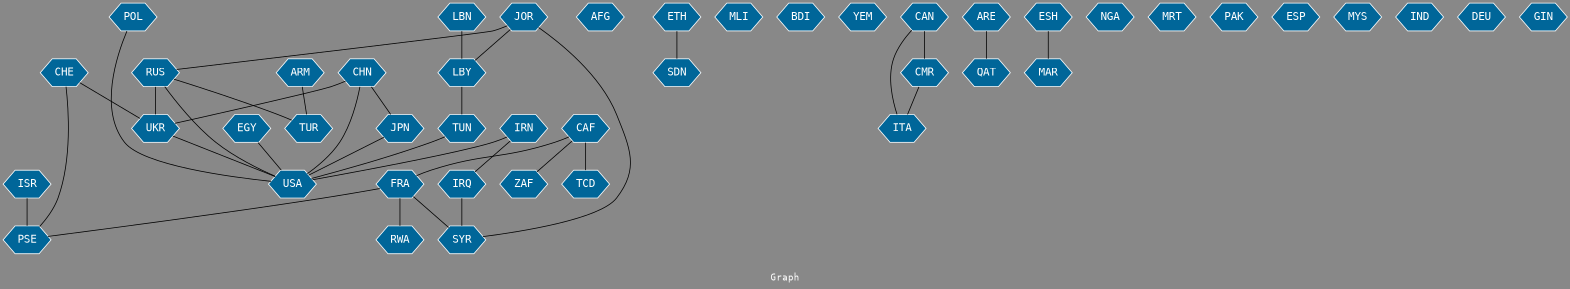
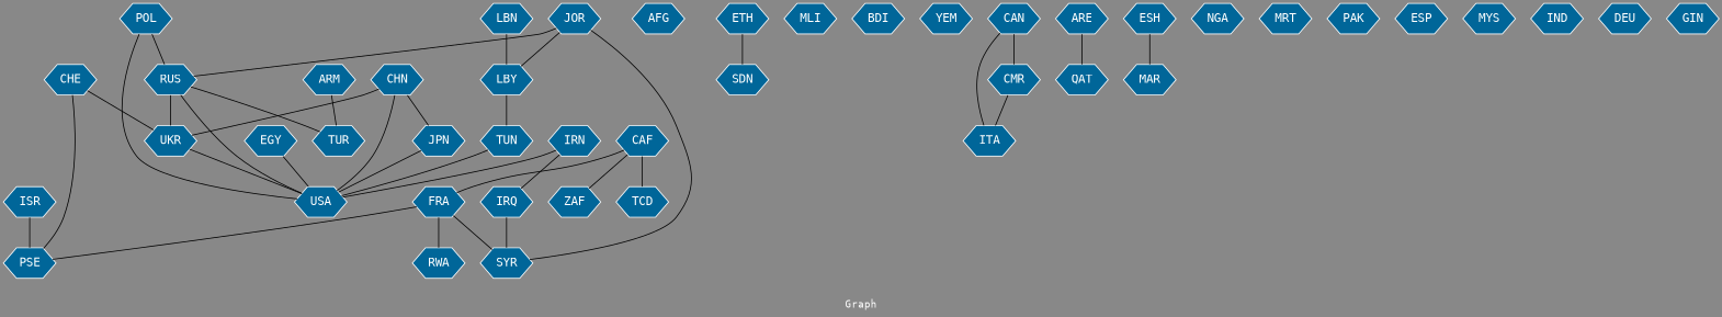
  graph {
    bgcolor="#888888"
    fontcolor=white
    fontname="DejaVu Sans Mono"
    fontsize=12
    label="Graph"
    node [color=white fillcolor="#006699" fontcolor=white fontname="DejaVu Sans Mono" shape=hexagon style=filled]
    edge [arrowhead=open color=black fontcolor=white fontname="DejaVu Sans Mono" fontsize=12 weight=1]
    n1 [label=ISR]
    n2 [label=PSE]
    n3 [label=RUS]
    n4 [label=UKR]
    n5 [label=USA]
    n6 [label=TUR]
    n7 [label=SYR]
    n8 [label=AFG]
    n9 [label=CHE]
    n10 [label=IRN]
    n11 [label=IRQ]
    n12 [label=FRA]
    n13 [label=RWA]
    n14 [label=CAF]
    n15 [label=TCD]
    n16 [label=ZAF]
    n17 [label=SDN]
    n18 [label=MLI]
    n19 [label=BDI]
    n20 [label=EGY]
    n21 [label=YEM]
    n22 [label=LBY]
    n23 [label=TUN]
    n24 [label=LBN]
    n25 [label=CAN]
    n26 [label=ITA]
    n27 [label=CMR]
    n28 [label=QAT]
    n29 [label=ARE]
    n30 [label=MAR]
    n31 [label=ESH]
    n32 [label=NGA]
    n33 [label=MRT]
    n34 [label=PAK]
    n35 [label=ESP]
    n36 [label=JOR]
    n37 [label=CHN]
    n38 [label=JPN]
    n39 [label=ARM]
    n40 [label=POL]
    n41 [label=MYS]
    n42 [label=IND]
    n43 [label=ETH]
    n44 [label=DEU]
    n45 [label=GIN]
    n1 -- n2 [weight=4]
    n3 -- n4 [weight=10]
    n3 -- n5 [weight=4]
    n3 -- n6
    n4 -- n5
    n9 -- n2
    n9 -- n4 [weight=2]
    n10 -- n5 [weight=3]
    n10 -- n11
    n11 -- n7
    n12 -- n2
    n12 -- n7 [weight=3]
    n12 -- n13 [weight=2]
    n14 -- n12
    n14 -- n15 [weight=3]
    n14 -- n16
    n20 -- n5
    n22 -- n23 [weight=2]
    n23 -- n5 [weight=2]
    n24 -- n22 [weight=2]
    n25 -- n26
    n25 -- n27
    n27 -- n26
    n29 -- n28
    n31 -- n30
    n36 -- n3
    n36 -- n7
    n36 -- n22
    n37 -- n4
    n37 -- n5
    n37 -- n38
    n38 -- n5
    n39 -- n6
+   n40 -- n3
    n40 -- n5
    n43 -- n17 [weight=2]
  }
